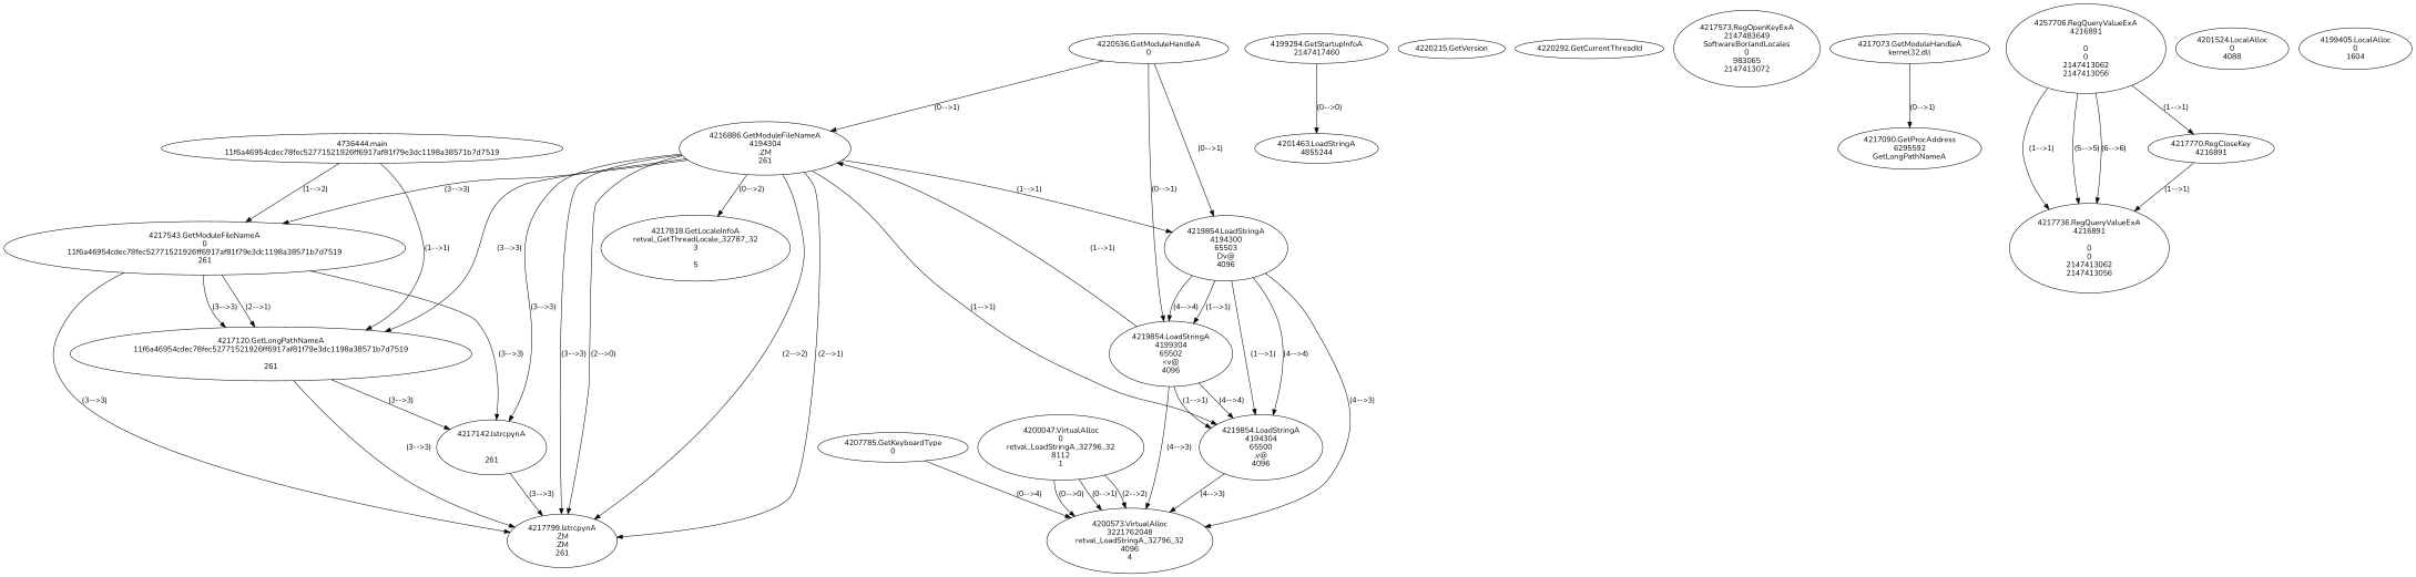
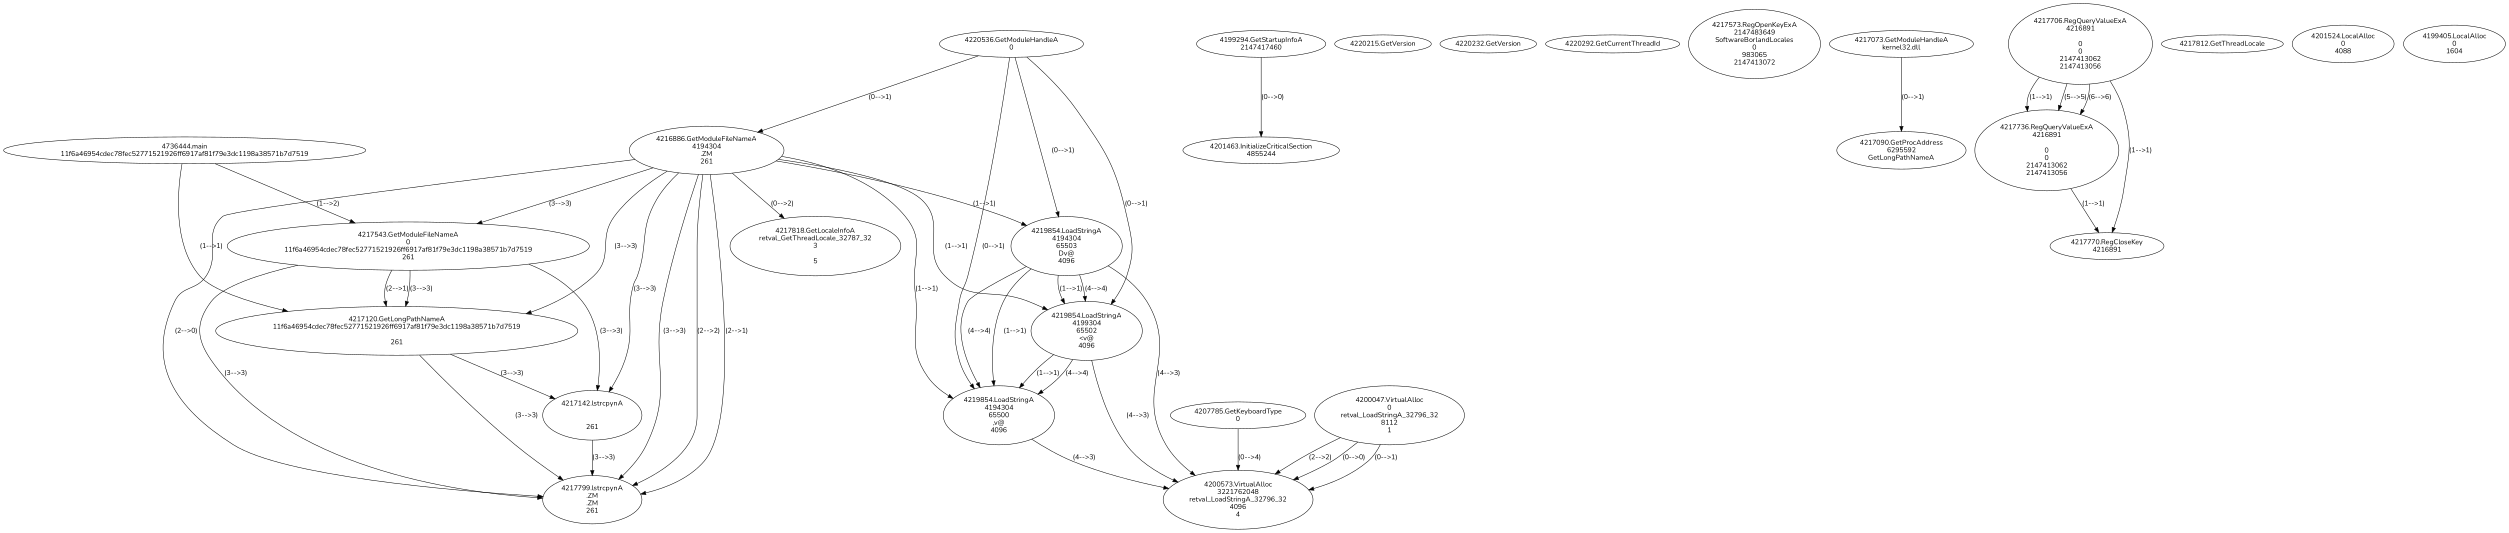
  digraph {
    fontname=Nunito
    node [fontname=Nunito]
    edge [fontname=Nunito]
    n1 [label="4736444.main\n11f6a46954cdec78fec52771521926ff6917af81f79e3dc1198a38571b7d7519"]
    n2 [label="4217543.GetModuleFileNameA\n0\n11f6a46954cdec78fec52771521926ff6917af81f79e3dc1198a38571b7d7519\n261"]
    n3 [label="4217120.GetLongPathNameA\n11f6a46954cdec78fec52771521926ff6917af81f79e3dc1198a38571b7d7519\n\n261"]
    n4 [label="4217142.lstrcpynA\n\n\n261"]
    n5 [label="4217799.lstrcpynA\n.ZM\n.ZM\n261"]
    n6 [label="4220536.GetModuleHandleA\n0"]
    n7 [label="4216886.GetModuleFileNameA\n4194304\n.ZM\n261"]
-   n8 [label="4219854.LoadStringA\n4194300\n65503\nDv@\n4096"]
+   n8 [label="4219854.LoadStringA\n4194304\n65503\nDv@\n4096"]
    n9 [label="4219854.LoadStringA\n4199304\n65502\n<v@\n4096"]
    n10 [label="4219854.LoadStringA\n4194304\n65500\n,v@\n4096"]
    n11 [label="4217818.GetLocaleInfoA\nretval_GetThreadLocale_32787_32\n3\n\n5"]
    n12 [label="4200573.VirtualAlloc\n3221762048\nretval_LoadStringA_32796_32\n4096\n4"]
    n13 [label="4207785.GetKeyboardType\n0"]
    n14 [label="4199294.GetStartupInfoA\n2147417460"]
-   n15 [label="4201463.LoadStringA\n4855244"]
+   n15 [label="4201463.InitializeCriticalSection\n4855244"]
    n16 [label="4220215.GetVersion\n"]
+   n17 [label="4220232.GetVersion\n"]
    n18 [label="4220292.GetCurrentThreadId\n"]
    n19 [label="4217573.RegOpenKeyExA\n2147483649\nSoftware\Borland\Locales\n0\n983065\n2147413072"]
    n20 [label="4217073.GetModuleHandleA\nkernel32.dll"]
    n21 [label="4217090.GetProcAddress\n6295592\nGetLongPathNameA"]
-   n22 [label="4257706.RegQueryValueExA\n4216891\n\n0\n0\n2147413062\n2147413056"]
+   n22 [label="4217706.RegQueryValueExA\n4216891\n\n0\n0\n2147413062\n2147413056"]
    n23 [label="4217736.RegQueryValueExA\n4216891\n\n0\n0\n2147413062\n2147413056"]
    n24 [label="4217770.RegCloseKey\n4216891"]
+   n25 [label="4217812.GetThreadLocale\n"]
    n26 [label="4201524.LocalAlloc\n0\n4088"]
    n27 [label="4200047.VirtualAlloc\n0\nretval_LoadStringA_32796_32\n8112\n1"]
    n28 [label="4199405.LocalAlloc\n0\n1604"]
    n1 -> n2 [label="(1-->2)"]
    n1 -> n3 [label="(1-->1)"]
    n2 -> n3 [label="(2-->1)"]
    n2 -> n3 [label="(3-->3)"]
    n2 -> n4 [label="(3-->3)"]
    n2 -> n5 [label="(3-->3)"]
    n3 -> n4 [label="(3-->3)"]
    n3 -> n5 [label="(3-->3)"]
    n4 -> n5 [label="(3-->3)"]
    n6 -> n7 [label="(0-->1)"]
    n6 -> n8 [label="(0-->1)"]
    n6 -> n9 [label="(0-->1)"]
+   n6 -> n10 [label="(0-->1)"]
    n7 -> n2 [label="(3-->3)"]
    n7 -> n3 [label="(3-->3)"]
    n7 -> n4 [label="(3-->3)"]
    n7 -> n5 [label="(2-->1)"]
    n7 -> n5 [label="(2-->2)"]
    n7 -> n5 [label="(3-->3)"]
    n7 -> n5 [label="(2-->0)"]
    n7 -> n8 [label="(1-->1)"]
-   n9 -> n7 [label="(1-->1)"]
+   n7 -> n9 [label="(1-->1)"]
    n7 -> n10 [label="(1-->1)"]
    n7 -> n11 [label="(0-->2)"]
    n8 -> n9 [label="(1-->1)"]
    n8 -> n9 [label="(4-->4)"]
    n8 -> n10 [label="(1-->1)"]
    n8 -> n10 [label="(4-->4)"]
    n8 -> n12 [label="(4-->3)"]
    n9 -> n10 [label="(1-->1)"]
    n9 -> n10 [label="(4-->4)"]
    n9 -> n12 [label="(4-->3)"]
    n10 -> n12 [label="(4-->3)"]
    n13 -> n12 [label="(0-->4)"]
    n14 -> n15 [label="(0-->0)"]
    n20 -> n21 [label="(0-->1)"]
    n22 -> n23 [label="(1-->1)"]
    n22 -> n23 [label="(5-->5)"]
    n22 -> n23 [label="(6-->6)"]
    n22 -> n24 [label="(1-->1)"]
-   n24 -> n23 [label="(1-->1)"]
+   n23 -> n24 [label="(1-->1)"]
    n27 -> n12 [label="(0-->1)"]
    n27 -> n12 [label="(2-->2)"]
    n27 -> n12 [label="(0-->0)"]
  }
